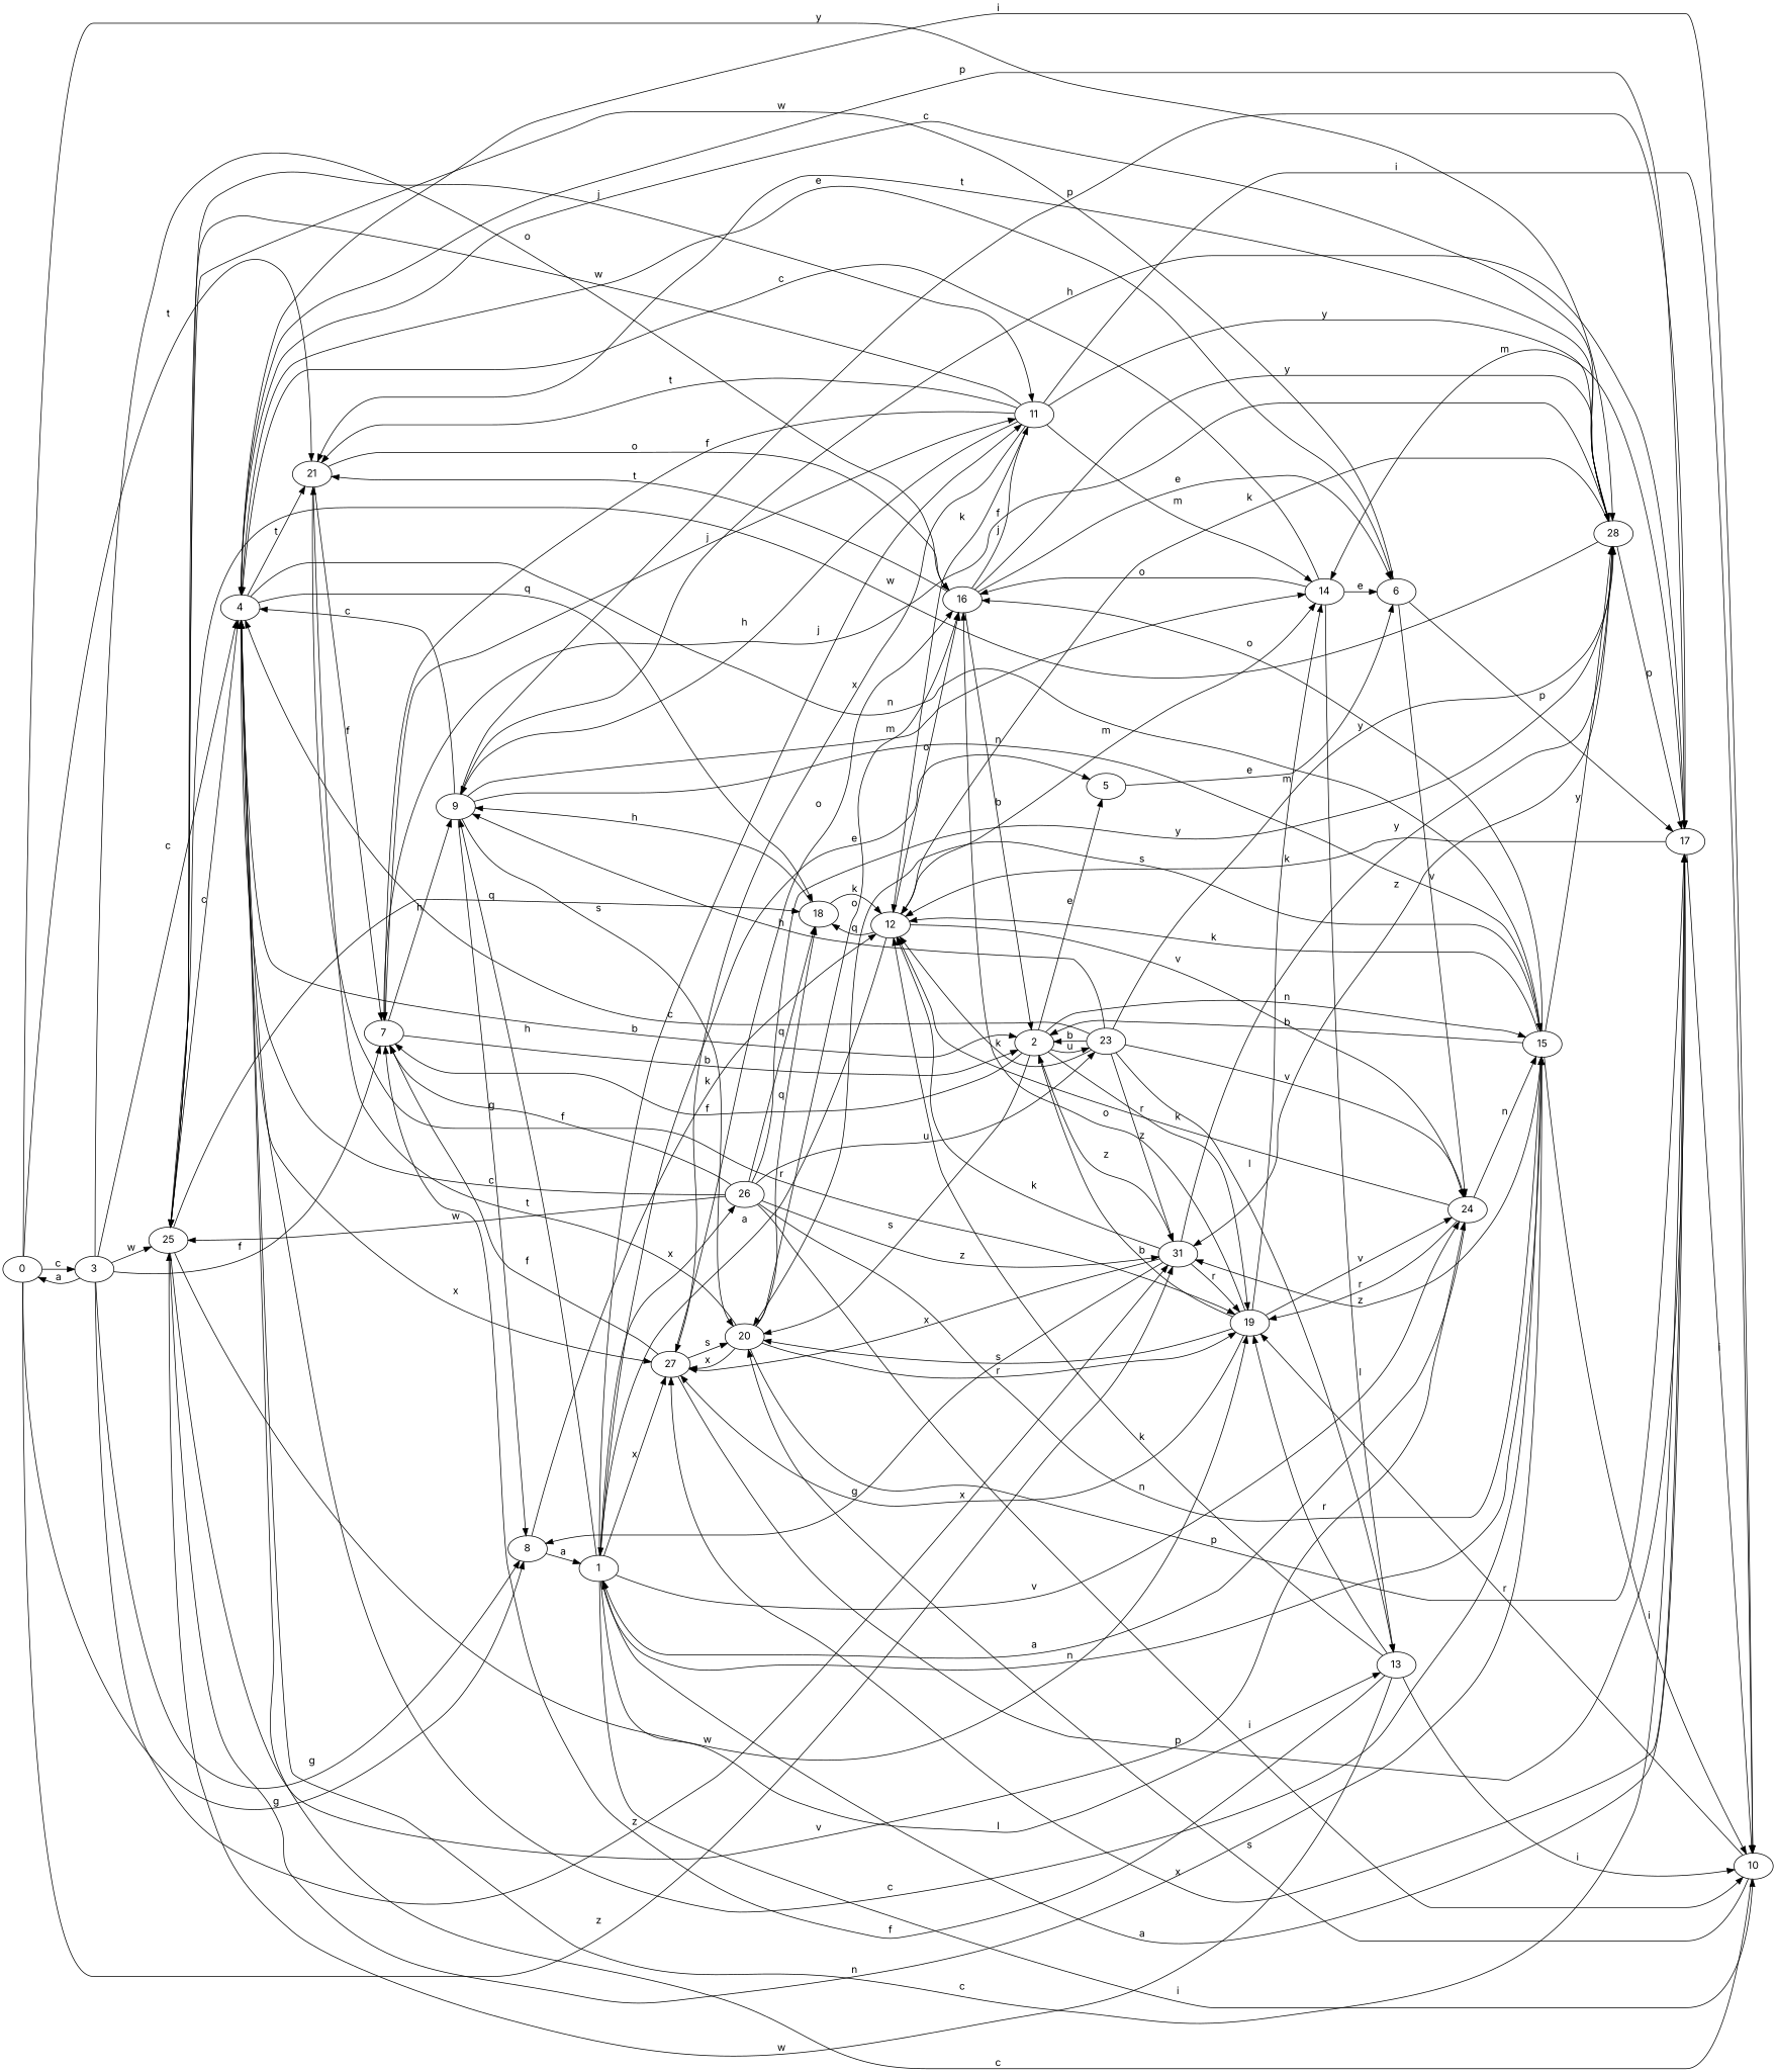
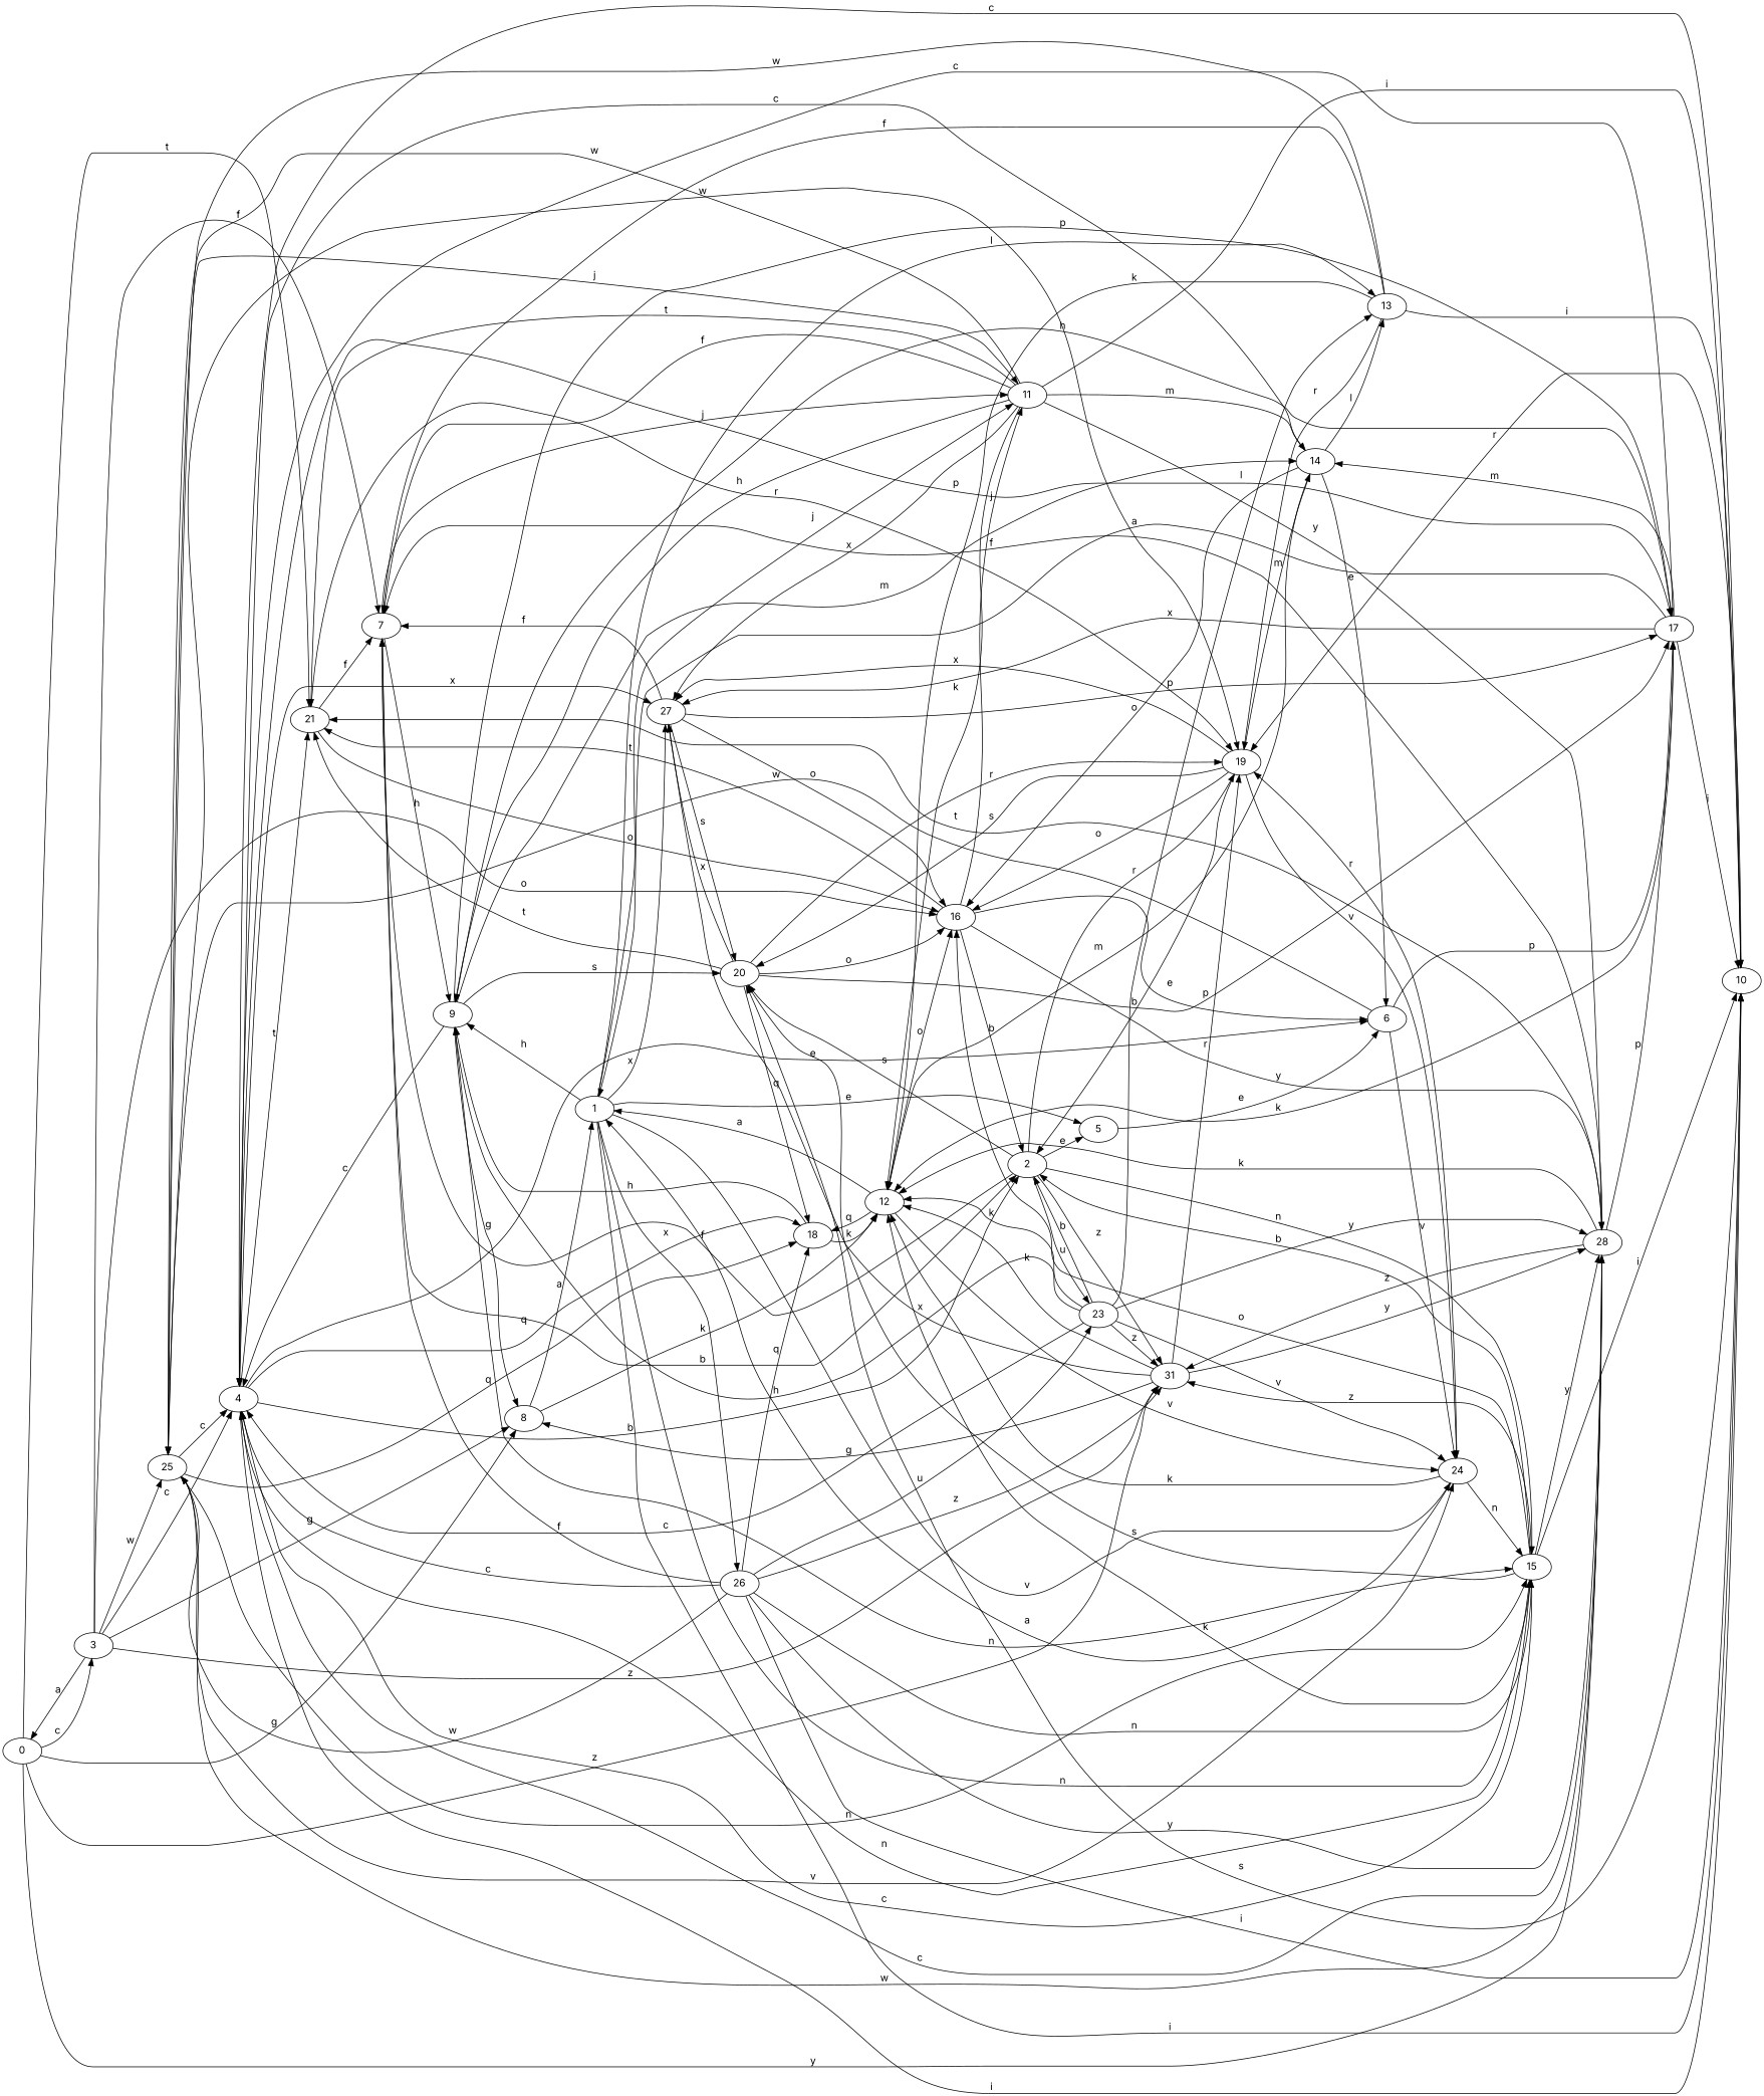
  strict digraph {
    fontname=Inter
    rankdir=LR
    node [fontname=Inter]
    edge [fontname=Inter]
    0
    3
    8
    21
    28
    31
    7
    4
    16
    25
    1
    12
    19
    17
    27
    5
    9
    10
    11
    13
    15
    24
    26
    6
    20
    14
    2
    23
    18
    0 -> 3 [label=c]
    0 -> 8 [label=g]
    0 -> 21 [label=t]
    0 -> 28 [label=y]
    0 -> 31 [label=z]
    3 -> 0 [label=a]
    3 -> 8 [label=g]
    3 -> 31 [label=z]
    3 -> 7 [label=f]
    3 -> 4 [label=c]
    3 -> 16 [label=o]
    3 -> 25 [label=w]
    8 -> 1 [label=a]
    8 -> 12 [label=k]
    21 -> 7 [label=f]
    21 -> 16 [label=o]
    21 -> 19 [label=r]
    28 -> 21 [label=t]
    28 -> 31 [label=z]
    28 -> 7 [label=f]
    28 -> 4 [label=c]
    28 -> 25 [label=w]
    28 -> 12 [label=k]
    28 -> 17 [label=p]
    31 -> 8 [label=g]
    31 -> 28 [label=y]
    31 -> 12 [label=k]
    31 -> 19 [label=r]
    31 -> 27 [label=x]
    7 -> 9 [label=h]
    7 -> 11 [label=j]
    7 -> 2 [label=b]
    4 -> 21 [label=t]
    4 -> 17 [label=p]
    4 -> 27 [label=x]
    4 -> 10 [label=i]
    4 -> 15 [label=n]
    4 -> 6 [label=e]
    4 -> 2 [label=b]
    4 -> 18 [label=q]
    16 -> 21 [label=t]
    16 -> 28 [label=y]
    16 -> 11 [label=j]
    16 -> 6 [label=e]
    16 -> 2 [label=b]
    25 -> 4 [label=c]
    25 -> 19 [label=w]
    25 -> 11 [label=j]
    25 -> 15 [label=n]
    25 -> 24 [label=v]
    25 -> 18 [label=q]
    1 -> 27 [label=x]
    1 -> 5 [label=e]
    1 -> 9 [label=h]
    1 -> 10 [label=i]
    1 -> 11 [label=j]
    1 -> 13 [label=l]
    1 -> 15 [label=n]
    1 -> 24 [label=v]
    1 -> 26 [label=x]
    12 -> 16 [label=o]
    12 -> 1 [label=a]
    12 -> 24 [label=v]
-   12 -> 14 [label=m]
+   14 -> 12 [label=m]
    12 -> 18 [label=q]
    19 -> 16 [label=o]
    19 -> 27 [label=x]
    19 -> 24 [label=v]
    19 -> 20 [label=s]
    19 -> 14 [label=m]
    19 -> 2 [label=b]
    17 -> 4 [label=c]
    17 -> 1 [label=a]
    17 -> 12 [label=k]
    17 -> 27 [label=x]
    17 -> 9 [label=h]
    17 -> 10 [label=i]
    17 -> 14 [label=m]
    27 -> 7 [label=f]
    27 -> 16 [label=o]
    27 -> 17 [label=p]
    27 -> 20 [label=s]
    5 -> 6 [label=e]
    9 -> 8 [label=g]
    9 -> 4 [label=c]
    9 -> 17 [label=p]
    9 -> 15 [label=n]
    9 -> 20 [label=s]
    9 -> 14 [label=m]
    10 -> 4 [label=c]
    10 -> 19 [label=r]
    10 -> 20 [label=s]
    11 -> 21 [label=t]
    11 -> 28 [label=y]
    11 -> 7 [label=f]
    11 -> 25 [label=w]
    11 -> 12 [label=k]
    11 -> 27 [label=x]
    11 -> 9 [label=h]
    11 -> 10 [label=i]
    11 -> 14 [label=m]
    13 -> 7 [label=f]
    13 -> 25 [label=w]
    13 -> 12 [label=k]
    13 -> 19 [label=r]
    13 -> 10 [label=i]
    15 -> 28 [label=y]
    15 -> 31 [label=z]
    15 -> 4 [label=c]
    15 -> 16 [label=o]
    15 -> 12 [label=k]
    15 -> 10 [label=i]
    15 -> 20 [label=s]
    15 -> 2 [label=b]
    24 -> 1 [label=a]
    24 -> 12 [label=k]
    24 -> 19 [label=r]
    24 -> 15 [label=n]
    26 -> 28 [label=y]
    26 -> 31 [label=z]
    26 -> 7 [label=f]
    26 -> 4 [label=c]
    26 -> 25 [label=w]
    26 -> 10 [label=i]
    26 -> 15 [label=n]
    26 -> 23 [label=u]
    26 -> 18 [label=q]
    6 -> 25 [label=w]
    6 -> 17 [label=p]
    6 -> 24 [label=v]
    20 -> 21 [label=t]
    20 -> 16 [label=o]
    20 -> 19 [label=r]
    20 -> 17 [label=p]
    20 -> 27 [label=x]
    20 -> 18 [label=q]
    14 -> 4 [label=c]
    14 -> 16 [label=o]
    14 -> 13 [label=l]
    14 -> 6 [label=e]
    2 -> 31 [label=z]
    2 -> 7 [label=f]
    2 -> 19 [label=r]
    2 -> 5 [label=e]
    2 -> 15 [label=n]
    2 -> 20 [label=s]
    2 -> 23 [label=u]
    23 -> 28 [label=y]
    23 -> 31 [label=z]
    23 -> 4 [label=c]
    23 -> 12 [label=k]
    23 -> 9 [label=h]
    23 -> 13 [label=l]
    23 -> 24 [label=v]
    23 -> 2 [label=b]
    18 -> 12 [label=k]
    18 -> 9 [label=h]
  }
